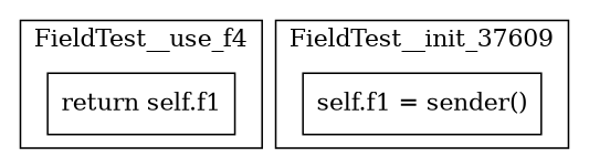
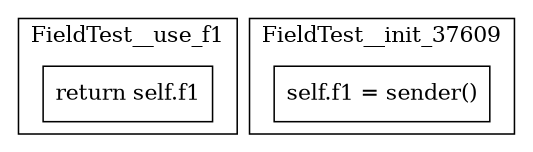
  digraph {
    node [shape=box]
    n1 [label="return self.f1"]
    n2 [label="self.f1 = sender()"]
    subgraph cluster_1 {
-     label=FieldTest__use_f4
+     label=FieldTest__use_f1
      n1
    }
    subgraph cluster_2 {
      label=FieldTest__init_37609
      n2
    }
  }
